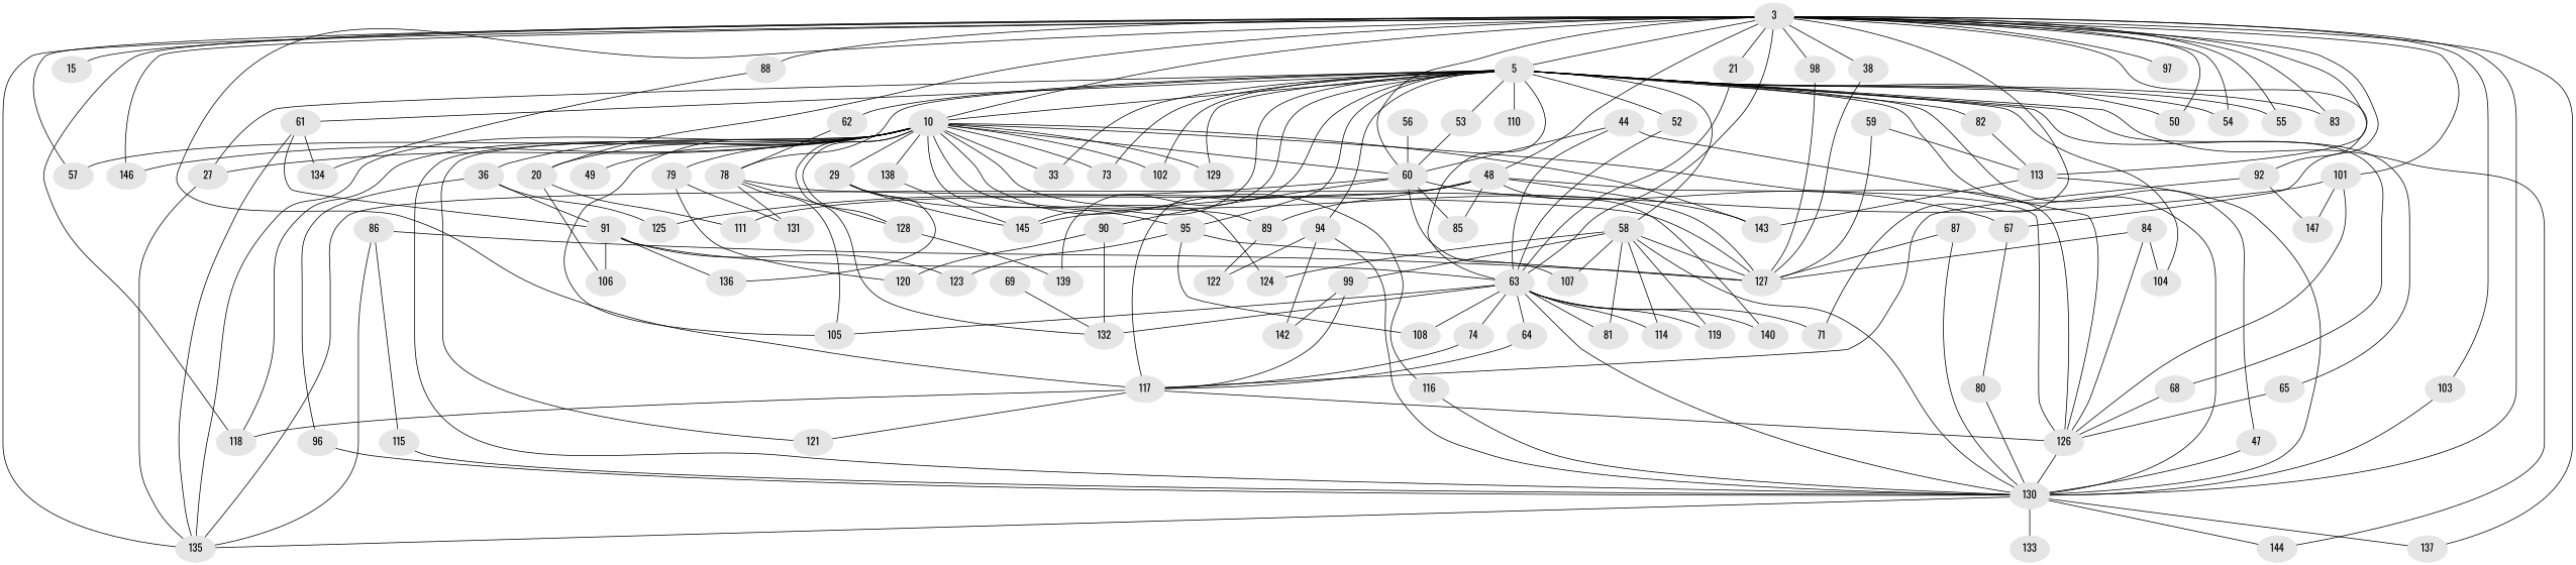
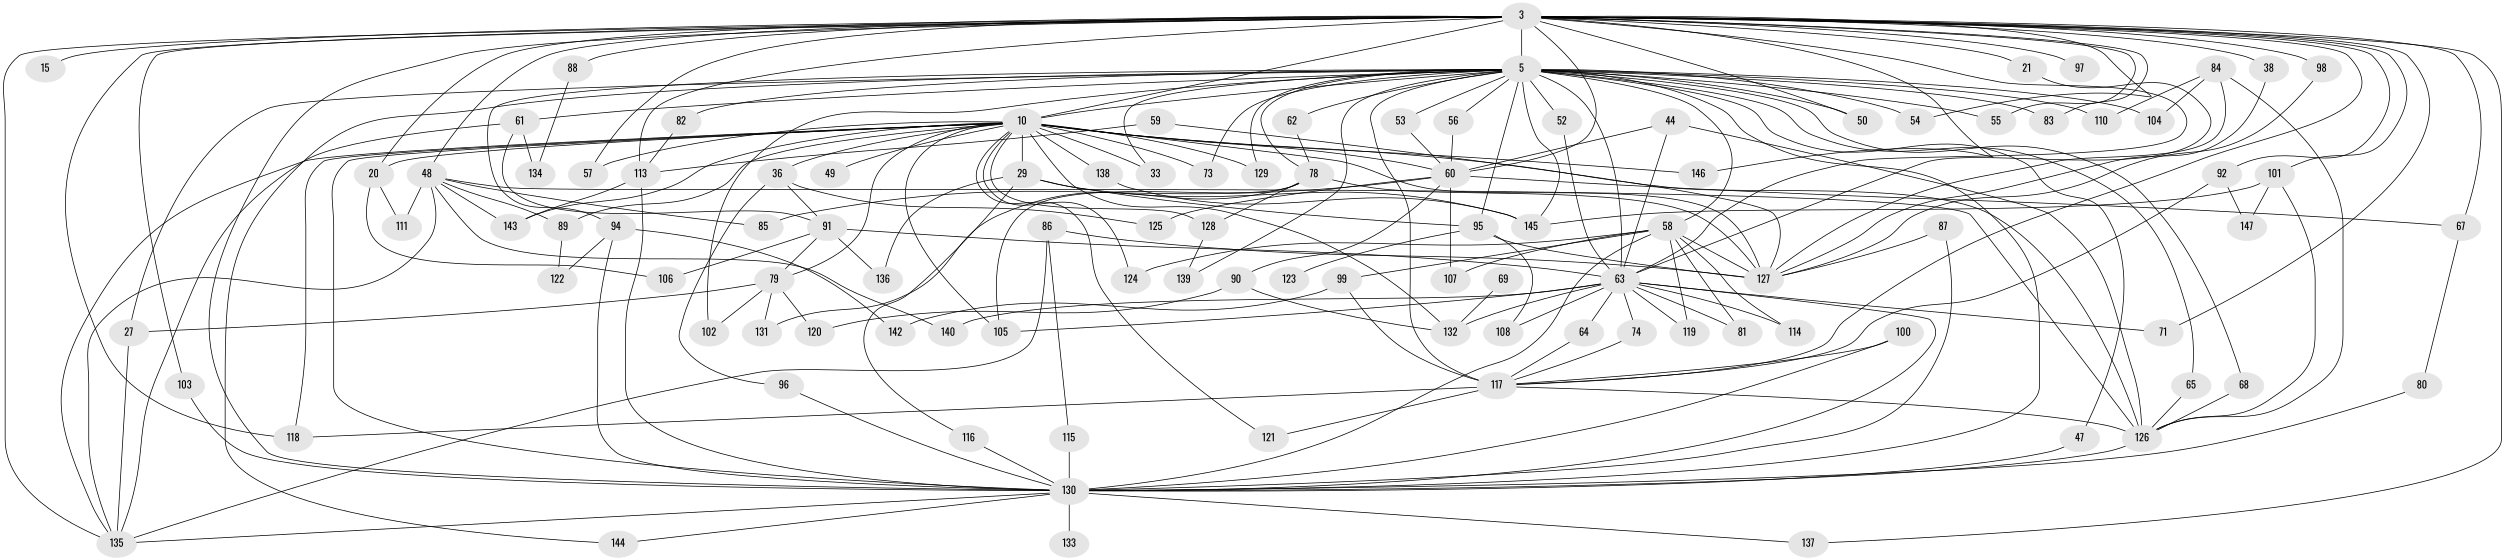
  graph {
    fontname=Oswald
    node [color=gray90 fontname=Oswald style=filled]
    edge [fontname=Oswald]
    3 [super="+1"]
    5 [super="+4"]
    10 [super="+7"]
    15
    20
    21
    38
    48 [super="+41"]
    50
    54
    55
    57
    60 [super="+13"]
    63 [super="+14+9"]
    67 [super="+26"]
    71
    83 [super="+31"]
    88
    92
    97
    98
    101 [super="+34"]
    103
    113 [super="+19"]
    117 [super="+66+42+77"]
    118 [super="+32"]
    130 [super="+11+8+45"]
    135 [super="+109"]
    137
    146
    27 [super="+25"]
    33
    47
    52
    53
    56
    58 [super="+39+16"]
    61
    62 [super="+51"]
    65
    68
    73
    78 [super="+46"]
    82
    94
    95 [super="+18"]
    102
    104
    110
    129
    139
    144
    145 [super="+30+141"]
    29
    36
    49
    79
    89
    105 [super="+72"]
    116
    121
    124
    126 [super="+112"]
    127 [super="+35"]
    128
    132 [super="+37"]
    138
    143 [super="+43"]
    106
    111
    85
    140
    125
    107
    90
    81
    114
    119
    64
    74
    108
    80
    134
    147
    133
    99
    91
    131
    122
    142
    123
    136
    96
    120
    44 [super="+24"]
    59
    69
    84
    86
    115
    87
+   100
    3 -- 5 [weight=4]
    3 -- 10 [weight=4]
    3 -- 15 [weight=2]
    3 -- 20
    3 -- 21
    3 -- 38
    3 -- 48 [weight=2]
    3 -- 50
    3 -- 54
    3 -- 55
    3 -- 57
    3 -- 60 [weight=2]
    3 -- 63 [weight=5]
    3 -- 67 [weight=2]
    3 -- 71
    3 -- 83 [weight=2]
    3 -- 88 [weight=2]
    3 -- 92
    3 -- 97 [weight=2]
    3 -- 98
    3 -- 101
    3 -- 103
    3 -- 113 [weight=2]
    3 -- 117
    3 -- 118
    3 -- 130 [weight=5]
    3 -- 135
    3 -- 137
    3 -- 146
    5 -- 10 [weight=4]
    5 -- 50
    5 -- 54
    5 -- 55
    5 -- 63 [weight=5]
    5 -- 83
    5 -- 117 [weight=6]
    5 -- 130 [weight=6]
    5 -- 27
    5 -- 33
    5 -- 47
    5 -- 52
    5 -- 53
+   5 -- 56
    5 -- 58 [weight=2]
    5 -- 61
    5 -- 62 [weight=2]
    5 -- 65
    5 -- 68
    5 -- 73
    5 -- 78 [weight=2]
    5 -- 82
    5 -- 94
    5 -- 95 [weight=2]
    5 -- 102
    5 -- 104
    5 -- 110
    5 -- 129
    5 -- 139
    5 -- 144
    5 -- 145 [weight=3]
    10 -- 20
    10 -- 57
    10 -- 60
    10 -- 118 [weight=2]
    10 -- 130 [weight=5]
    10 -- 135
    10 -- 146
-   10 -- 27 [weight=2]
+   79 -- 27 [weight=2]
    10 -- 33
    10 -- 73
-   10 -- 102
+   79 -- 102
    10 -- 129
    10 -- 29
    10 -- 36
    10 -- 49 [weight=2]
    10 -- 79 [weight=2]
    10 -- 89
    10 -- 105
-   10 -- 116
+   29 -- 116
    10 -- 121
    10 -- 124
    10 -- 126 [weight=2]
    10 -- 127 [weight=4]
    10 -- 128
    10 -- 132
    10 -- 138
    10 -- 143
    20 -- 106
    20 -- 111
    21 -- 63
    38 -- 127
    48 -- 135
    48 -- 89
    48 -- 126
    48 -- 143
    48 -- 111
    48 -- 85
    48 -- 140
    60 -- 67
    60 -- 85
    60 -- 125
    60 -- 107
    60 -- 90
    63 -- 71
    63 -- 130 [weight=4]
    63 -- 105
    63 -- 132 [weight=2]
    63 -- 140
    63 -- 81
    63 -- 114
    63 -- 119
    63 -- 64
    63 -- 74
    63 -- 108
    67 -- 80
    88 -- 134
    92 -- 117
    92 -- 147
    98 -- 127
    101 -- 145
    101 -- 126
    101 -- 147
    103 -- 130
    113 -- 130
    113 -- 143
    117 -- 118
    117 -- 121
    117 -- 126
    130 -- 135
    130 -- 137
    130 -- 144
    130 -- 133 [weight=2]
    27 -- 135
    47 -- 130
    52 -- 63
    53 -- 60
    56 -- 60
    58 -- 130
    58 -- 124
    58 -- 127
    58 -- 107
    58 -- 81
    58 -- 114
    58 -- 119
    58 -- 99
    61 -- 135
    61 -- 134
    61 -- 91
    62 -- 78
    65 -- 126
    68 -- 126
    78 -- 105
    78 -- 127
    78 -- 128
    78 -- 131
    82 -- 113
    94 -- 130
    94 -- 122
    94 -- 142
    95 -- 127
    95 -- 108
    95 -- 123
    29 -- 95
    29 -- 145
    29 -- 136
    36 -- 125
    36 -- 91
    36 -- 96
    79 -- 131
    79 -- 120
    89 -- 122
    116 -- 130
    126 -- 130
    128 -- 139
    138 -- 145
    90 -- 132
    90 -- 120
    64 -- 117
    74 -- 117
    80 -- 130
    99 -- 117
    99 -- 142
    91 -- 63 [weight=4]
    91 -- 106
-   91 -- 123
+   91 -- 79
    91 -- 136
    96 -- 130
    44 -- 60
    44 -- 63
    44 -- 126
    59 -- 113
    59 -- 127
    69 -- 132
    84 -- 104
+   84 -- 110
    84 -- 126
    84 -- 127
    86 -- 135
    86 -- 127
    86 -- 115
    115 -- 130
    87 -- 130
    87 -- 127
+   100 -- 117
+   100 -- 130
  }
